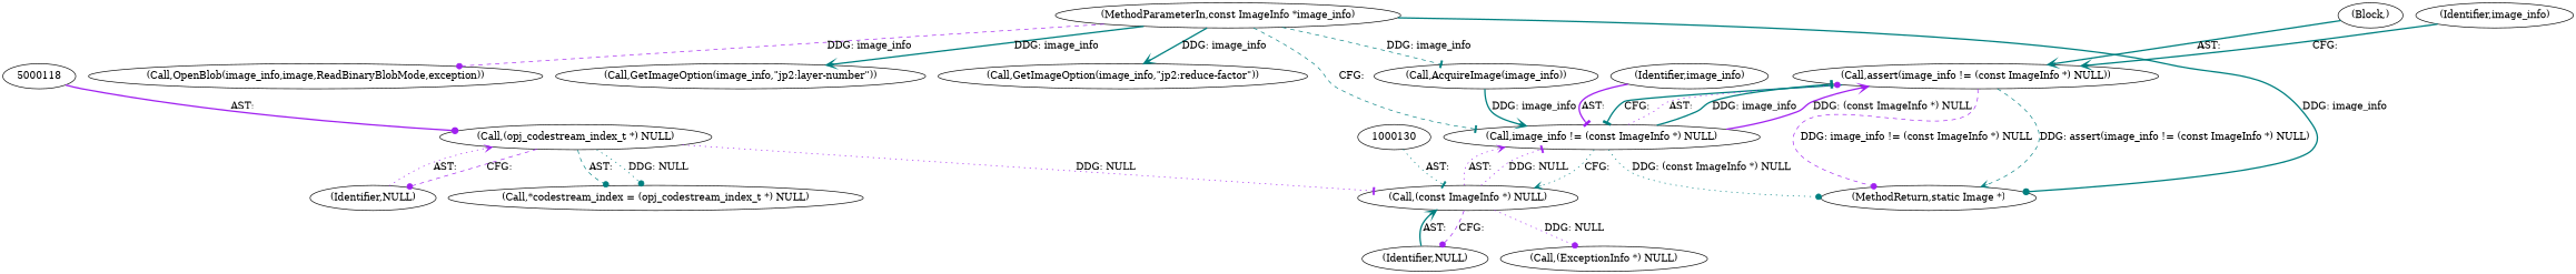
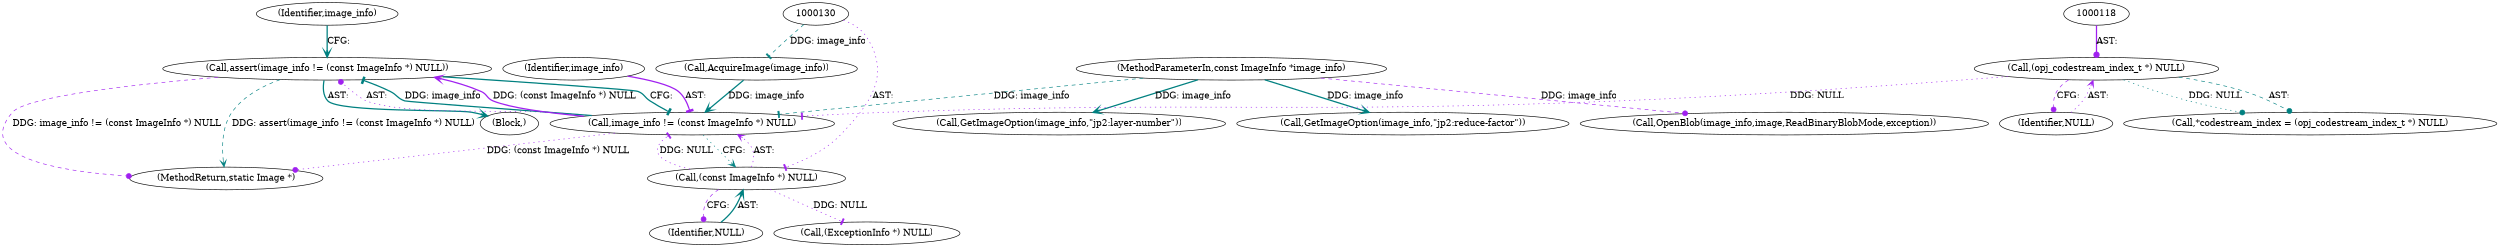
  digraph {
    edge [arrowhead=vee color=teal style=bold]
    n1 [label="(Call,assert(image_info != (const ImageInfo *) NULL))"]
    n2 [label="(Call,image_info != (const ImageInfo *) NULL)"]
    n3 [label="(MethodReturn,static Image *)"]
    n4 [label="(Block,)"]
    n5 [label="(Call,(const ImageInfo *) NULL)"]
    n6 [label="(Identifier,NULL)"]
    n7 [label="(Call,(ExceptionInfo *) NULL)"]
    n8 [label="(Call,AcquireImage(image_info))"]
    n9 [label="(MethodParameterIn,const ImageInfo *image_info)"]
    n10 [label="(Call,OpenBlob(image_info,image,ReadBinaryBlobMode,exception))"]
    n11 [label="(Call,GetImageOption(image_info,\"jp2:layer-number\"))"]
    n12 [label="(Call,GetImageOption(image_info,\"jp2:reduce-factor\"))"]
    n13 [label="(Call,(opj_codestream_index_t *) NULL)"]
    n14 [label="(Call,*codestream_index = (opj_codestream_index_t *) NULL)"]
    n15 [label="(Identifier,NULL)"]
    n16 [label="(Identifier,image_info)"]
    n17 [label="(Identifier,image_info)"]
    1000130
-   1000118 [label=5000118]
+   1000118
    n1 -> n2 [arrowhead=tee label="CFG: "]
    n1 -> n3 [label="DDG: assert(image_info != (const ImageInfo *) NULL)" style=dashed]
    n1 -> n3 [arrowhead=dot color=purple label="DDG: image_info != (const ImageInfo *) NULL" style=dashed]
-   n4 -> n1 [label="AST: "]
+   n1 -> n4 [label="AST: "]
    n2 -> n1 [arrowhead=dot color=purple label="AST: " style=dotted]
    n2 -> n1 [arrowhead=tee label="DDG: image_info"]
    n2 -> n1 [color=purple label="DDG: (const ImageInfo *) NULL"]
-   n2 -> n3 [arrowhead=dot label="DDG: (const ImageInfo *) NULL" style=dotted]
+   n2 -> n3 [arrowhead=dot color=purple label="DDG: (const ImageInfo *) NULL" style=dotted]
    n2 -> n5 [label="CFG: " style=dotted]
    n5 -> n2 [color=purple label="AST: " style=dotted]
    n5 -> n2 [arrowhead=tee color=purple label="DDG: NULL" style=dotted]
    n5 -> n6 [arrowhead=dot color=purple label="CFG: " style=dashed]
-   n5 -> n7 [arrowhead=dot color=purple label="DDG: NULL" style=dotted]
+   n5 -> n7 [arrowhead=tee color=purple label="DDG: NULL" style=dotted]
    n6 -> n5 [label="AST: "]
    n8 -> n2 [label="DDG: image_info"]
-   n9 -> n2 [arrowhead=tee label="CFG: " style=dashed]
-   n9 -> n3 [arrowhead=dot label="DDG: image_info"]
-   n9 -> n8 [arrowhead=tee label="DDG: image_info" style=dashed]
+   n9 -> n2 [arrowhead=tee label="DDG: image_info" style=dashed]
+   1000130 -> n8 [arrowhead=tee label="DDG: image_info" style=dashed]
    n9 -> n10 [arrowhead=dot color=purple label="DDG: image_info" style=dashed]
    n9 -> n11 [label="DDG: image_info"]
    n9 -> n12 [label="DDG: image_info"]
-   n13 -> n5 [arrowhead=tee color=purple label="DDG: NULL" style=dotted]
+   n13 -> n2 [arrowhead=tee color=purple label="DDG: NULL" style=dotted]
    n13 -> n14 [arrowhead=dot label="AST: " style=dashed]
    n13 -> n14 [arrowhead=dot label="DDG: NULL" style=dotted]
    n13 -> n15 [arrowhead=dot color=purple label="CFG: " style=dashed]
    n15 -> n13 [color=purple label="AST: " style=dotted]
    n16 -> n2 [arrowhead=tee color=purple label="AST: "]
    n17 -> n1 [label="CFG: "]
-   1000130 -> n5 [arrowhead=tee label="AST: " style=dotted]
+   1000130 -> n5 [arrowhead=tee color=purple label="AST: " style=dotted]
    1000118 -> n13 [arrowhead=dot color=purple label="AST: "]
  }
